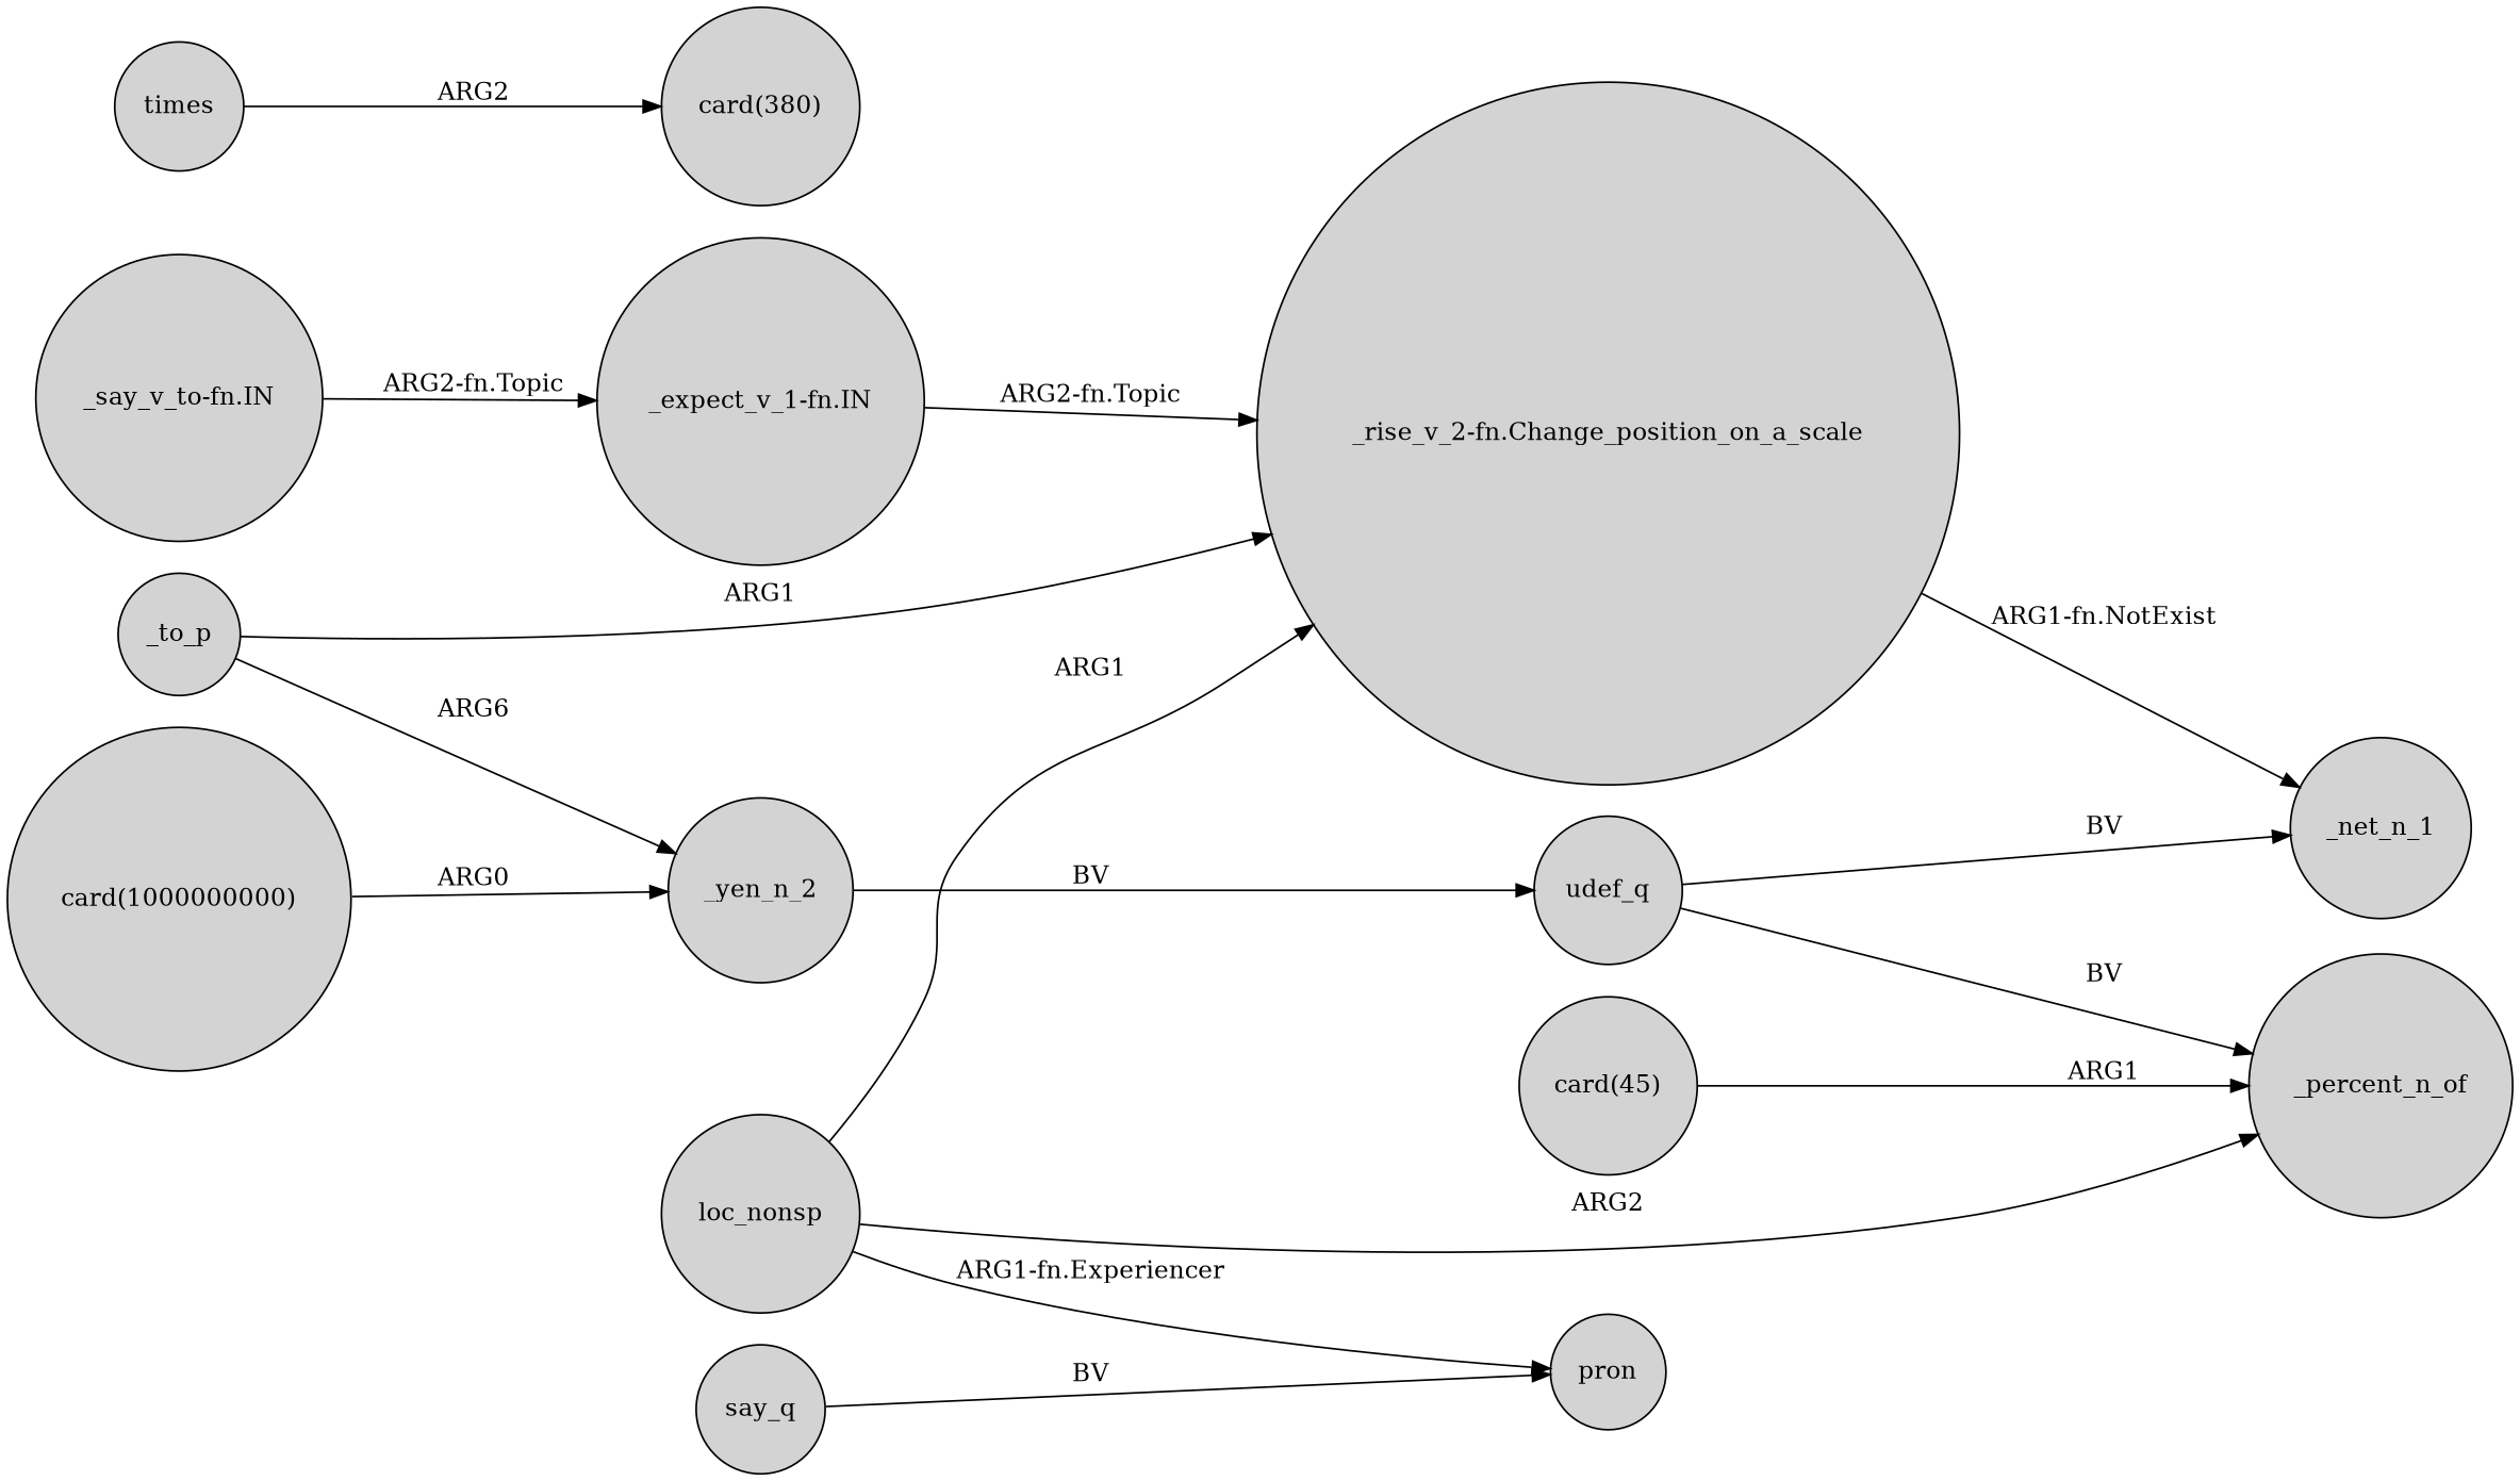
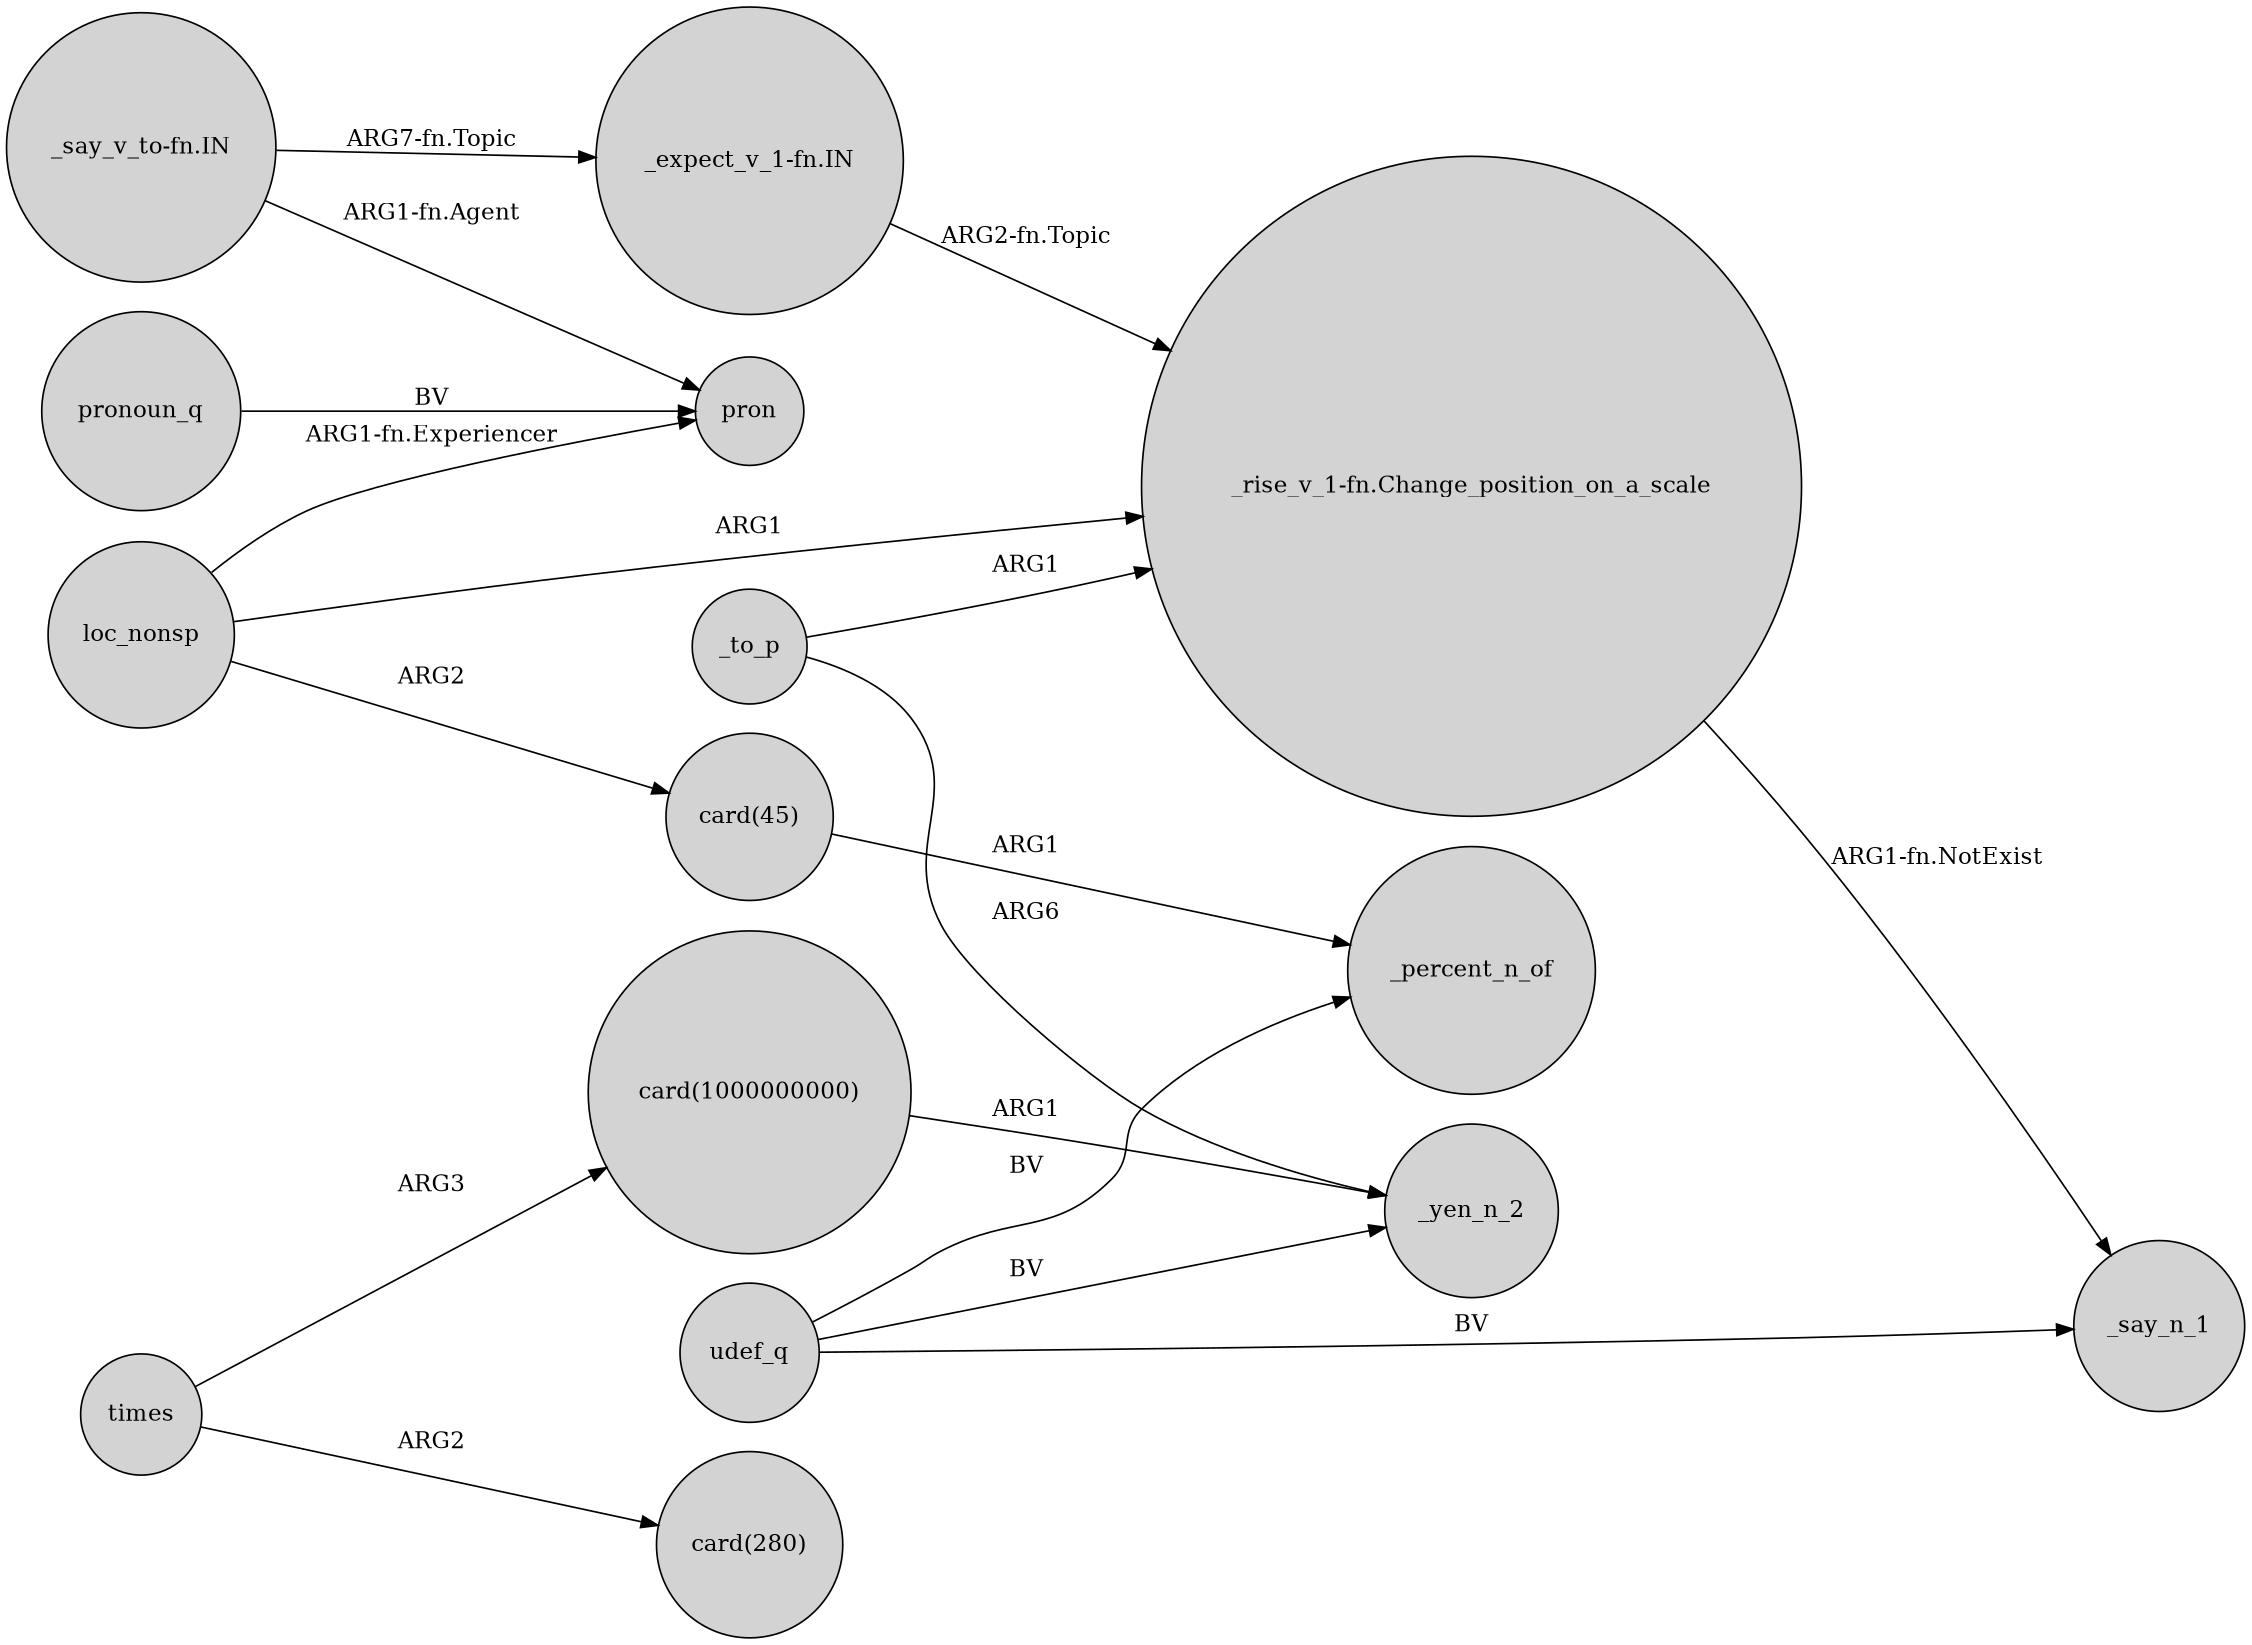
  digraph {
    rankdir=LR
    node [shape=circle style=filled]
    "_expect_v_1-fn.IN"
-   "_rise_v_1-fn.Change_position_on_a_scale" [label="_rise_v_2-fn.Change_position_on_a_scale"]
-   _net_n_1
+   "_rise_v_1-fn.Change_position_on_a_scale"
+   _net_n_1 [label=_say_n_1]
    "card(45)"
    _percent_n_of
    udef_q
    _yen_n_2
    _to_p
    "_say_v_to-fn.IN"
    pron
    "card(1000000000)"
    loc_nonsp
    times
-   "card(380)"
-   pronoun_q [label=say_q]
+   "card(380)" [label="card(280)"]
+   pronoun_q
    "_expect_v_1-fn.IN" -> "_rise_v_1-fn.Change_position_on_a_scale" [label="ARG2-fn.Topic"]
    "_rise_v_1-fn.Change_position_on_a_scale" -> _net_n_1 [label="ARG1-fn.NotExist"]
    "card(45)" -> _percent_n_of [label=ARG1]
    udef_q -> _net_n_1 [label=BV]
    udef_q -> _percent_n_of [label=BV]
-   _yen_n_2 -> udef_q [label=BV]
+   udef_q -> _yen_n_2 [label=BV]
    _to_p -> "_rise_v_1-fn.Change_position_on_a_scale" [label=ARG1]
    _to_p -> _yen_n_2 [label=ARG6]
-   "_say_v_to-fn.IN" -> "_expect_v_1-fn.IN" [label="ARG2-fn.Topic"]
-   "card(1000000000)" -> _yen_n_2 [label=ARG0]
+   "_say_v_to-fn.IN" -> "_expect_v_1-fn.IN" [label="ARG7-fn.Topic"]
+   "_say_v_to-fn.IN" -> pron [label="ARG1-fn.Agent"]
+   "card(1000000000)" -> _yen_n_2 [label=ARG1]
    loc_nonsp -> "_rise_v_1-fn.Change_position_on_a_scale" [label=ARG1]
-   loc_nonsp -> _percent_n_of [label=ARG2]
+   loc_nonsp -> "card(45)" [label=ARG2]
    loc_nonsp -> pron [label="ARG1-fn.Experiencer"]
+   times -> "card(1000000000)" [label=ARG3]
    times -> "card(380)" [label=ARG2]
    pronoun_q -> pron [label=BV]
  }
